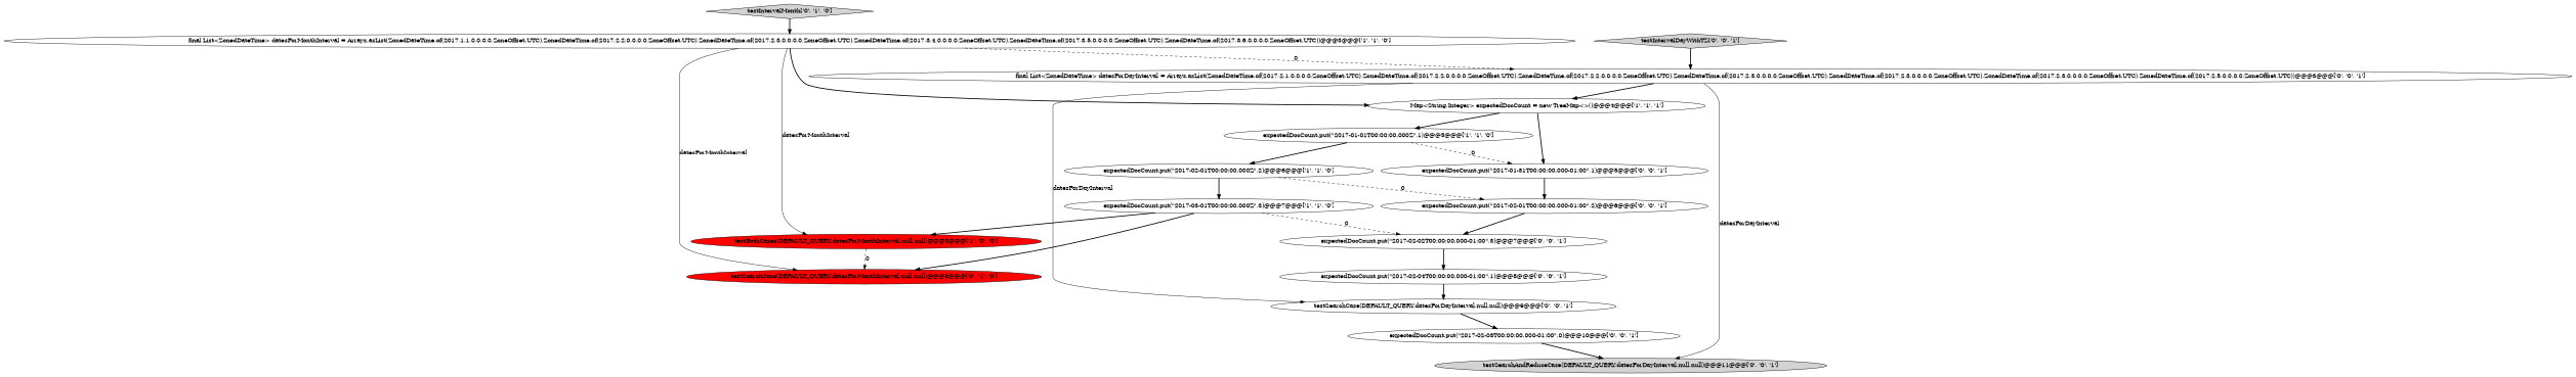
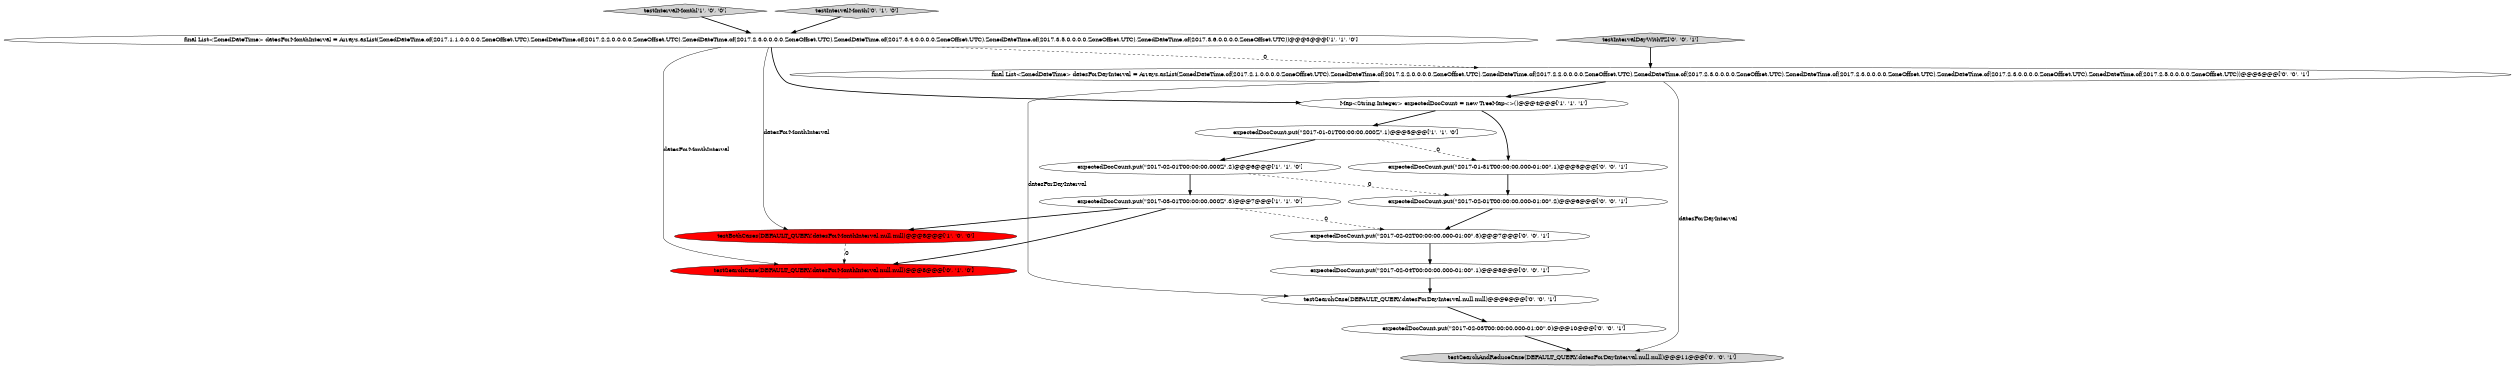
  digraph {
    node [fillcolor=white shape=ellipse style=filled]
    edge [style=bold]
    n1 [label="expectedDocCount.put(\"2017-01-01T00:00:00.000Z\",1)@@@5@@@['1', '1', '0']"]
    n2 [label="expectedDocCount.put(\"2017-02-01T00:00:00.000Z\",2)@@@6@@@['1', '1', '0']"]
    n3 [label="expectedDocCount.put(\"2017-01-31T00:00:00.000-01:00\",1)@@@5@@@['0', '0', '1']"]
    n4 [fillcolor=red label="testBothCases(DEFAULT_QUERY,datesForMonthInterval,null,null)@@@8@@@['1', '0', '0']"]
    n5 [fillcolor=red label="testSearchCase(DEFAULT_QUERY,datesForMonthInterval,null,null)@@@8@@@['0', '1', '0']"]
    n6 [fillcolor=lightgray label="testSearchAndReduceCase(DEFAULT_QUERY,datesForDayInterval,null,null)@@@11@@@['0', '0', '1']"]
    n7 [label="final List<ZonedDateTime> datesForMonthInterval = Arrays.asList(ZonedDateTime.of(2017,1,1,0,0,0,0,ZoneOffset.UTC),ZonedDateTime.of(2017,2,2,0,0,0,0,ZoneOffset.UTC),ZonedDateTime.of(2017,2,3,0,0,0,0,ZoneOffset.UTC),ZonedDateTime.of(2017,3,4,0,0,0,0,ZoneOffset.UTC),ZonedDateTime.of(2017,3,5,0,0,0,0,ZoneOffset.UTC),ZonedDateTime.of(2017,3,6,0,0,0,0,ZoneOffset.UTC))@@@3@@@['1', '1', '0']"]
    n8 [label="final List<ZonedDateTime> datesForDayInterval = Arrays.asList(ZonedDateTime.of(2017,2,1,0,0,0,0,ZoneOffset.UTC),ZonedDateTime.of(2017,2,2,0,0,0,0,ZoneOffset.UTC),ZonedDateTime.of(2017,2,2,0,0,0,0,ZoneOffset.UTC),ZonedDateTime.of(2017,2,3,0,0,0,0,ZoneOffset.UTC),ZonedDateTime.of(2017,2,3,0,0,0,0,ZoneOffset.UTC),ZonedDateTime.of(2017,2,3,0,0,0,0,ZoneOffset.UTC),ZonedDateTime.of(2017,2,5,0,0,0,0,ZoneOffset.UTC))@@@3@@@['0', '0', '1']"]
    n9 [label="Map<String,Integer> expectedDocCount = new TreeMap<>()@@@4@@@['1', '1', '1']"]
    n10 [label="expectedDocCount.put(\"2017-02-04T00:00:00.000-01:00\",1)@@@8@@@['0', '0', '1']"]
    n11 [label="testSearchCase(DEFAULT_QUERY,datesForDayInterval,null,null)@@@9@@@['0', '0', '1']"]
+   n12 [fillcolor=lightgray label="testIntervalMonth['1', '0', '0']" shape=diamond]
    n13 [label="expectedDocCount.put(\"2017-03-01T00:00:00.000Z\",3)@@@7@@@['1', '1', '0']"]
    n14 [label="expectedDocCount.put(\"2017-02-01T00:00:00.000-01:00\",2)@@@6@@@['0', '0', '1']"]
    n15 [fillcolor=lightgray label="testIntervalDayWithTZ['0', '0', '1']" shape=diamond]
    n16 [label="expectedDocCount.put(\"2017-02-02T00:00:00.000-01:00\",3)@@@7@@@['0', '0', '1']"]
    n17 [label="expectedDocCount.put(\"2017-02-03T00:00:00.000-01:00\",0)@@@10@@@['0', '0', '1']"]
    n18 [fillcolor=lightgray label="testIntervalMonth['0', '1', '0']" shape=diamond]
    n1 -> n2
    n1 -> n3 [label=0 style=dashed]
    n2 -> n13
    n2 -> n14 [label=0 style=dashed]
    n3 -> n14
    n4 -> n5 [label=0 style=dashed]
    n7 -> n4 [label=datesForMonthInterval style=solid]
    n7 -> n5 [label=datesForMonthInterval style=solid]
    n7 -> n8 [label=0 style=dashed]
    n7 -> n9
    n8 -> n6 [label=datesForDayInterval style=solid]
    n8 -> n9
    n8 -> n11 [label=datesForDayInterval style=solid]
    n9 -> n1
    n9 -> n3
    n10 -> n11
    n11 -> n17
+   n12 -> n7
    n13 -> n4
    n13 -> n5
    n13 -> n16 [label=0 style=dashed]
    n14 -> n16
    n15 -> n8
    n16 -> n10
    n17 -> n6
    n18 -> n7
  }
